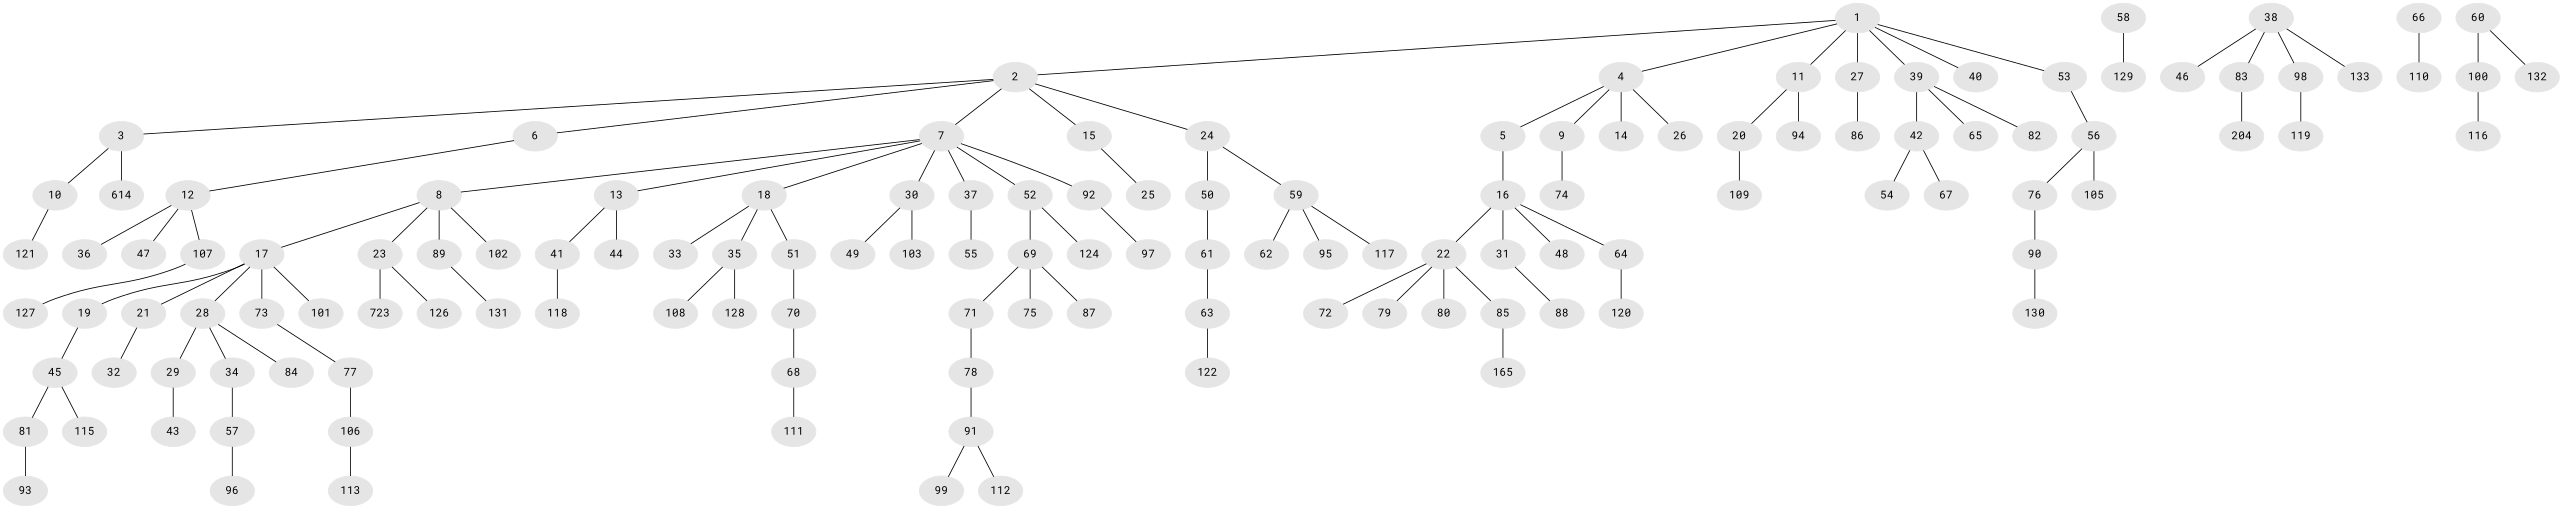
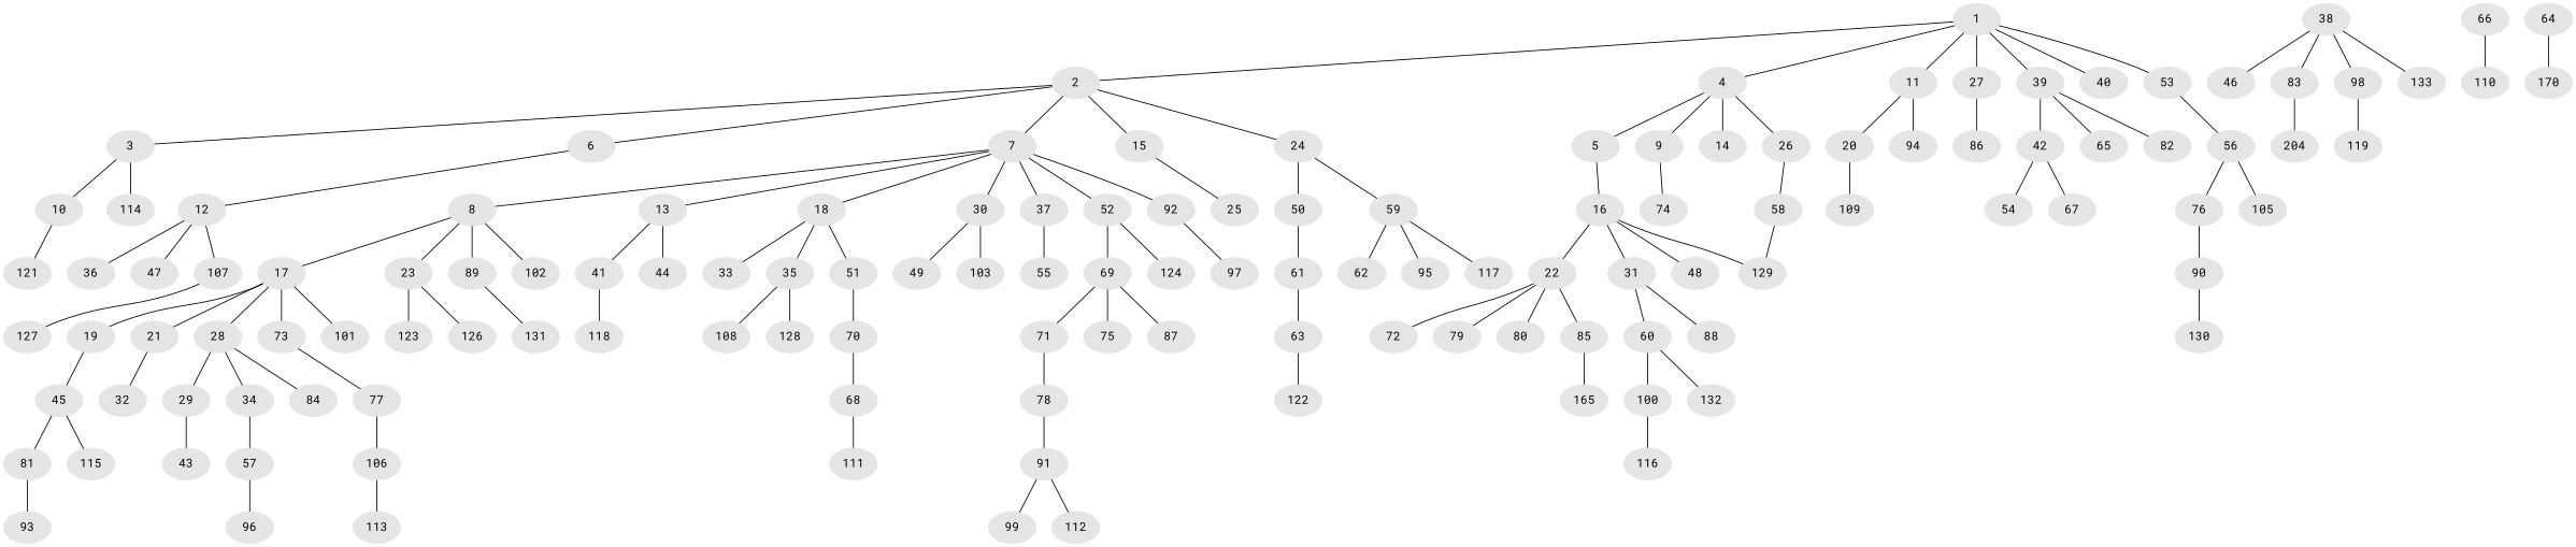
  graph {
    fontname="Roboto Mono"
    node [color=gray90 fontname="Roboto Mono" style=filled]
    edge [fontname="Roboto Mono"]
    1
    2
    4
    11
    27
    39
    40
    53
    3
    6
    7
    15
    24
    5
    9
    14
    26
    20
    94
    86
    42
    65
    82
    56
    10
-   114 [label=614]
+   114
    12
    8
    13
    18
    30
    37
    52
    92
    25
    50
    59
    121
    16
    74
    58
    38
    46
    83
    98
    133
    66
    110
    22
    31
    48
    64
    36
    47
    107
    17
    23
    89
    102
    41
    44
    33
    35
    51
    49
    103
    55
    69
    124
    97
    19
    21
    28
    73
    101
-   123 [label=723]
+   123
    126
    131
    109
    127
    118
    72
    79
    80
    85
    60
    88
-   120
+   120 [label=170]
    45
    32
    29
    34
    84
    77
    108
    128
    70
    68
    111
    81
    115
    n102 [label=165]
    61
    62
    95
    117
    129
    43
    57
    100
    132
    96
    n113 [label=204]
    119
    54
    67
    93
    63
    71
    75
    87
    76
    105
    90
    116
    122
    78
    91
    106
    130
    113
    99
    112
    1 -- 2
    1 -- 4
    1 -- 11
    1 -- 27
    1 -- 39
    1 -- 40
    1 -- 53
    2 -- 3
    2 -- 6
    2 -- 7
    2 -- 15
    2 -- 24
    4 -- 5
    4 -- 9
    4 -- 14
    4 -- 26
    11 -- 20
    11 -- 94
    27 -- 86
    39 -- 42
    39 -- 65
    39 -- 82
    53 -- 56
    3 -- 10
    3 -- 114
    6 -- 12
    7 -- 8
    7 -- 13
    7 -- 18
    7 -- 30
    7 -- 37
    7 -- 52
    7 -- 92
    15 -- 25
    24 -- 50
    24 -- 59
    5 -- 16
    9 -- 74
+   26 -- 58
    20 -- 109
    42 -- 54
    42 -- 67
    56 -- 76
    56 -- 105
    10 -- 121
    12 -- 36
    12 -- 47
    12 -- 107
    8 -- 17
    8 -- 23
    8 -- 89
    8 -- 102
    13 -- 41
    13 -- 44
    18 -- 33
    18 -- 35
    18 -- 51
    30 -- 49
    30 -- 103
    37 -- 55
    52 -- 69
    52 -- 124
    92 -- 97
    50 -- 61
    59 -- 62
    59 -- 95
    59 -- 117
    16 -- 22
    16 -- 31
    16 -- 48
-   16 -- 64
+   16 -- 129
    58 -- 129
    38 -- 46
    38 -- 83
    38 -- 98
    38 -- 133
    83 -- n113
    98 -- 119
    66 -- 110
    22 -- 72
    22 -- 79
    22 -- 80
    22 -- 85
+   31 -- 60
    31 -- 88
    64 -- 120
    107 -- 127
    17 -- 19
    17 -- 21
    17 -- 28
    17 -- 73
    17 -- 101
    23 -- 123
    23 -- 126
    89 -- 131
    41 -- 118
    35 -- 108
    35 -- 128
    51 -- 70
    69 -- 71
    69 -- 75
    69 -- 87
    19 -- 45
    21 -- 32
    28 -- 29
    28 -- 34
    28 -- 84
    73 -- 77
    85 -- n102
    60 -- 100
    60 -- 132
    45 -- 81
    45 -- 115
    29 -- 43
    34 -- 57
    77 -- 106
    70 -- 68
    68 -- 111
    81 -- 93
    61 -- 63
    57 -- 96
    100 -- 116
    63 -- 122
    71 -- 78
    76 -- 90
    90 -- 130
    78 -- 91
    91 -- 99
    91 -- 112
    106 -- 113
  }
